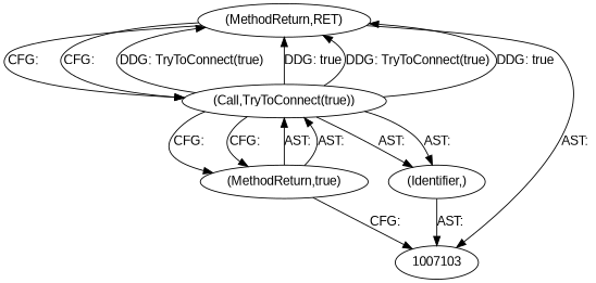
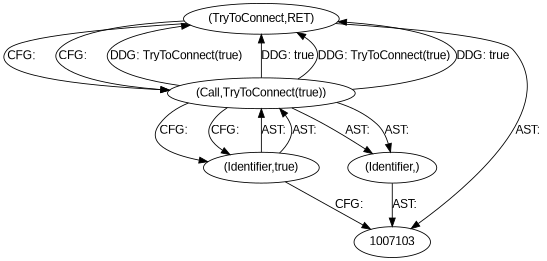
  digraph {
    fontname="Liberation Sans"
    node [fontname="Liberation Sans"]
    edge [fontname="Liberation Sans"]
-   n1 [label="(MethodReturn,RET)"]
+   n1 [label="(TryToConnect,RET)"]
    n2 [label="(Call,TryToConnect(true))"]
    n3 [label=1007103]
-   n4 [label="(MethodReturn,true)"]
+   n4 [label="(Identifier,true)"]
    n5 [label="(Identifier,)"]
    n1 -> n2 [label="CFG: "]
    n1 -> n2 [label="CFG: "]
    n1 -> n3 [label="AST: "]
    n2 -> n1 [label="DDG: TryToConnect(true)"]
    n2 -> n1 [label="DDG: true"]
    n2 -> n1 [label="DDG: TryToConnect(true)"]
    n2 -> n1 [label="DDG: true"]
    n2 -> n4 [label="CFG: "]
    n2 -> n4 [label="CFG: "]
    n2 -> n5 [label="AST: "]
    n2 -> n5 [label="AST: "]
    n4 -> n2 [label="AST: "]
    n4 -> n2 [label="AST: "]
    n4 -> n3 [label="CFG: "]
    n5 -> n3 [label="AST: "]
  }
